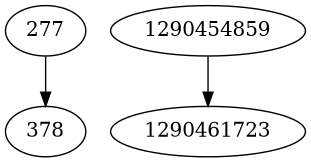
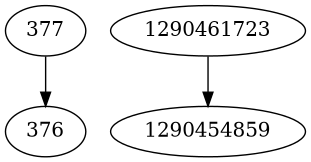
  strict digraph {
-   377 [label=277]
-   376 [label=378]
+   377
+   376
    1290454859
    1290461723
    377 -> 376
-   1290454859 -> 1290461723
+   1290461723 -> 1290454859
  }
